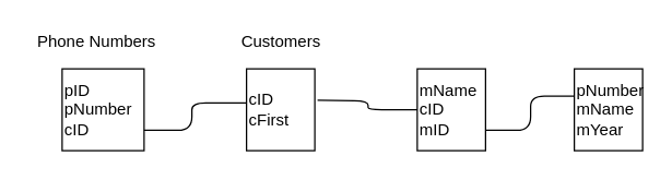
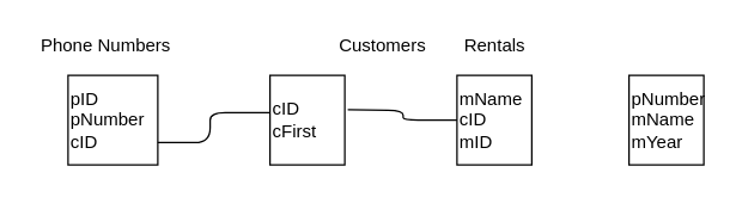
  <mxCell id="0" />
  <mxCell id="1" parent="0" />
  <mxCell id="2" value="cID&lt;br&gt;cFirst&lt;br&gt;" style="rounded=0;whiteSpace=wrap;html=1;align=left;" vertex="1" parent="1"><mxGeometry x="180" y="50" width="50" height="60" as="geometry" /></mxCell>
- <mxCell id="3" value="Customers" style="text;html=1;align=center;verticalAlign=middle;resizable=0;points=[];autosize=1;" vertex="1" parent="1"><mxGeometry x="170" y="20" width="70" height="20" as="geometry" /></mxCell>
+ <mxCell id="3" value="Customers" style="text;html=1;align=center;verticalAlign=middle;resizable=0;points=[];autosize=1;" vertex="1" parent="1"><mxGeometry x="220" y="20" width="70" height="20" as="geometry" /></mxCell>
  <mxCell id="4" value="mName&lt;br&gt;cID&lt;br&gt;mID" style="rounded=0;whiteSpace=wrap;html=1;align=left;" vertex="1" parent="1"><mxGeometry x="305" y="50" width="50" height="60" as="geometry" /></mxCell>
+ <mxCell id="5" value="Rentals" style="text;html=1;align=center;verticalAlign=middle;resizable=0;points=[];autosize=1;" vertex="1" parent="1"><mxGeometry x="300" y="20" width="60" height="20" as="geometry" /></mxCell>
  <mxCell id="6" value="pNumber&lt;br&gt;mName&lt;br&gt;mYear" style="rounded=0;whiteSpace=wrap;html=1;align=left;" vertex="1" parent="1"><mxGeometry x="420" y="50" width="50" height="60" as="geometry" /></mxCell>
  <mxCell id="7" value="pID&lt;br&gt;pNumber&lt;br&gt;cID" style="rounded=0;whiteSpace=wrap;html=1;align=left;" vertex="1" parent="1"><mxGeometry x="45" y="50" width="60" height="60" as="geometry" /></mxCell>
  <mxCell id="8" value="Phone Numbers" style="text;html=1;align=center;verticalAlign=middle;resizable=0;points=[];autosize=1;" vertex="1" parent="1"><mxGeometry x="20" y="20" width="100" height="20" as="geometry" /></mxCell>
  <mxCell id="9" value="" style="endArrow=none;html=1;edgeStyle=elbowEdgeStyle;entryX=0;entryY=0.417;entryDx=0;entryDy=0;entryPerimeter=0;exitX=1;exitY=0.75;exitDx=0;exitDy=0;" edge="1" parent="1" source="7" target="2"><mxGeometry width="50" height="50" relative="1" as="geometry"><mxPoint x="105" y="100" as="sourcePoint" /><mxPoint x="170" y="70" as="targetPoint" /><Array as="points"><mxPoint x="140" y="90" /></Array></mxGeometry></mxCell>
- <mxCell id="10" value="" style="endArrow=none;html=1;entryX=0;entryY=0.333;entryDx=0;entryDy=0;entryPerimeter=0;exitX=1;exitY=0.75;exitDx=0;exitDy=0;edgeStyle=elbowEdgeStyle;" edge="1" parent="1" source="4" target="6"><mxGeometry width="50" height="50" relative="1" as="geometry"><mxPoint x="360" y="90" as="sourcePoint" /><mxPoint x="405" y="50" as="targetPoint" /></mxGeometry></mxCell>
  <mxCell id="11" value="" style="endArrow=none;html=1;entryX=0;entryY=0.5;entryDx=0;entryDy=0;edgeStyle=orthogonalEdgeStyle;" edge="1" parent="1" target="4"><mxGeometry width="50" height="50" relative="1" as="geometry"><mxPoint x="232" y="73" as="sourcePoint" /><mxPoint x="300" y="70" as="targetPoint" /></mxGeometry></mxCell>
  <mxCell id="12" value="" style="shape=image;html=1;verticalAlign=top;verticalLabelPosition=bottom;labelBackgroundColor=#ffffff;imageAspect=0;aspect=fixed;image=https://cdn4.iconfinder.com/data/icons/ionicons/512/icon-ios7-infinite-128.png;align=left;" vertex="1" parent="1"><mxGeometry x="110" y="80" width="18" height="18" as="geometry" /></mxCell>
  <mxCell id="13" value="" style="shape=image;html=1;verticalAlign=top;verticalLabelPosition=bottom;labelBackgroundColor=#ffffff;imageAspect=0;aspect=fixed;image=https://cdn4.iconfinder.com/data/icons/ionicons/512/icon-ios7-infinite-128.png;align=left;" vertex="1" parent="1"><mxGeometry x="240" y="60" width="18" height="18" as="geometry" /></mxCell>
